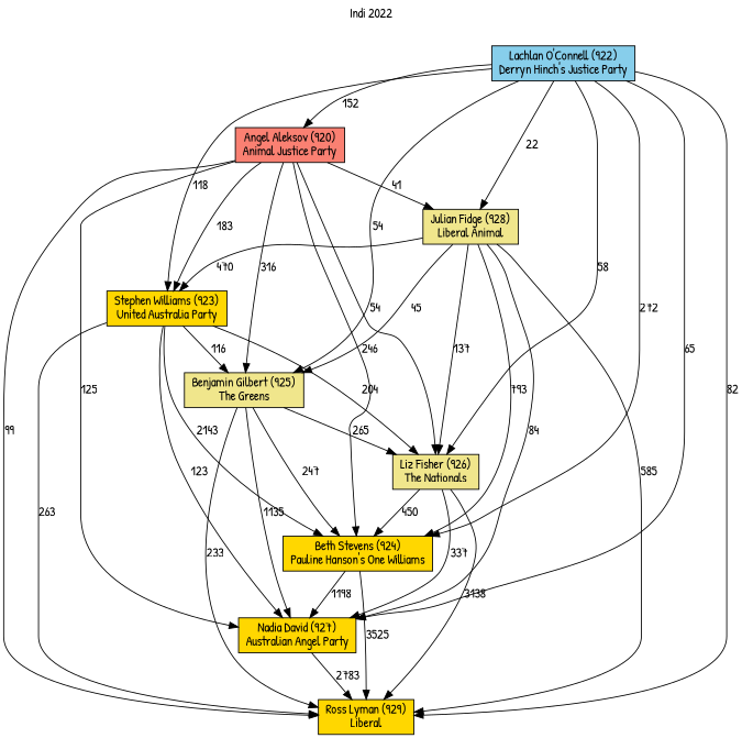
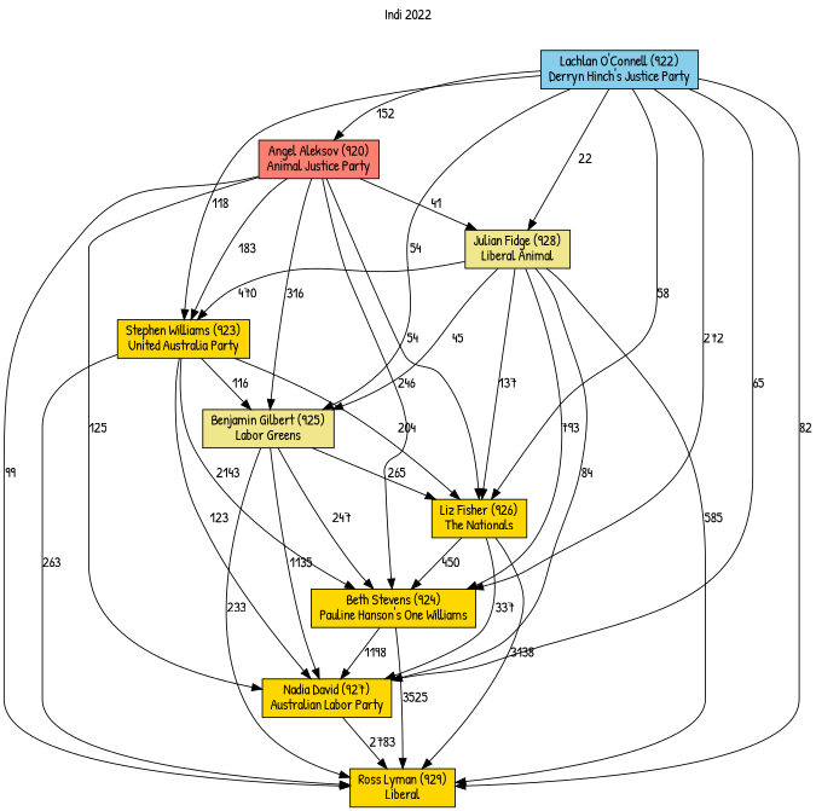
  digraph {
    fontname="Patrick Hand"
    label="Indi 2022"
    labelloc=t
    mclimit=10
    node [fillcolor=gold fontname="Patrick Hand" shape=box style=filled]
    edge [fontname="Patrick Hand"]
    n1 [label="Ross Lyman (929)\nLiberal"]
-   n2 [label="Nadia David (927)\nAustralian Angel Party"]
+   n2 [label="Nadia David (927)\nAustralian Labor Party"]
    n3 [label="Beth Stevens (924)\nPauline Hanson's One Williams"]
-   n4 [fillcolor=khaki label="Liz Fisher (926)\nThe Nationals"]
-   n5 [fillcolor=khaki label="Benjamin Gilbert (925)\nThe Greens"]
+   n4 [label="Liz Fisher (926)\nThe Nationals"]
+   n5 [fillcolor=khaki label="Benjamin Gilbert (925)\nLabor Greens"]
    n6 [label="Stephen Williams (923)\nUnited Australia Party"]
    n7 [fillcolor=khaki label="Julian Fidge (928)\nLiberal Animal"]
    n8 [fillcolor=salmon label="Angel Aleksov (920)\nAnimal Justice Party"]
    n9 [fillcolor=skyblue label="Lachlan O'Connell (922)\nDerryn Hinch's Justice Party"]
    n2 -> n1 [label=2783]
    n3 -> n1 [label=3525]
    n3 -> n2 [label=1198]
    n4 -> n1 [label=3138]
    n4 -> n2 [label=337]
    n4 -> n3 [label=450]
    n5 -> n1 [label=233]
    n5 -> n2 [label=1135]
    n5 -> n3 [label=247]
    n5 -> n4 [label=265]
    n6 -> n1 [label=263]
    n6 -> n2 [label=123]
    n6 -> n3 [label=2143]
    n6 -> n4 [label=204]
    n6 -> n5 [label=116]
    n7 -> n1 [label=585]
    n7 -> n2 [label=84]
    n7 -> n3 [label=793]
    n7 -> n4 [label=137]
    n7 -> n5 [label=45]
    n7 -> n6 [label=470]
    n8 -> n1 [label=99]
    n8 -> n2 [label=125]
    n8 -> n3 [label=246]
    n8 -> n4 [label=54]
    n8 -> n5 [label=316]
    n8 -> n6 [label=183]
    n8 -> n7 [label=41]
    n9 -> n1 [label=82]
    n9 -> n2 [label=65]
    n9 -> n3 [label=272]
    n9 -> n4 [label=58]
    n9 -> n5 [label=54]
    n9 -> n6 [label=118]
    n9 -> n7 [label=22]
    n9 -> n8 [label=152]
  }
